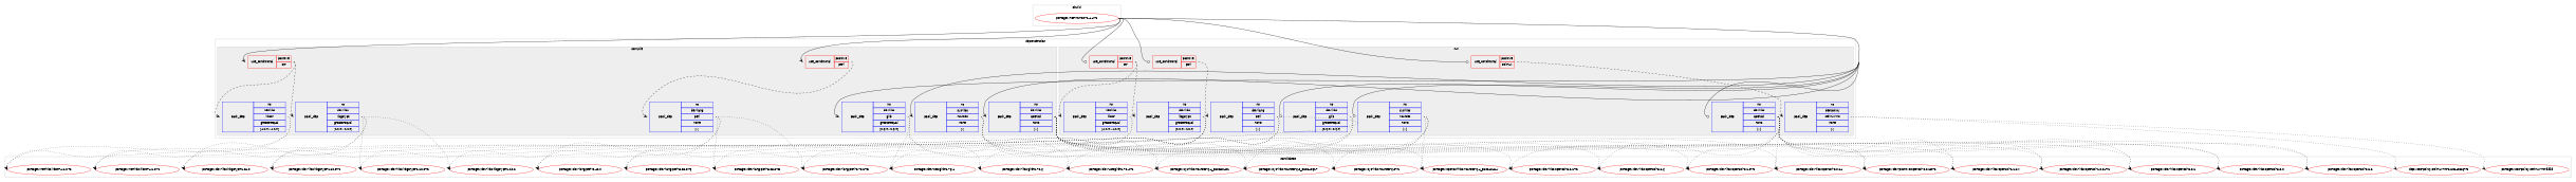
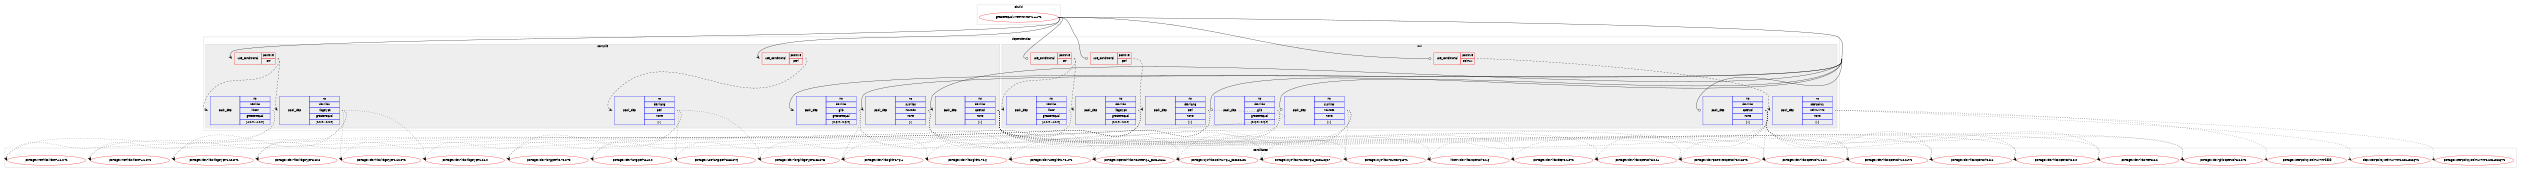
  digraph {
    compound=true
    concentrate=true
    fontname=Helvetica
    fontsize=10
    newrank=true
    rankdir=TB
    ranksep=1.5
    node [color=red fontname=Helvetica fontsize=10]
    edge [arrowhead=vee headport=w style=dotted tailport=e weight=100]
-   n1 [label="portage://net-irc/irssi-1.4.4-r1" width=4]
+   n1 [label="greaterequal://net-irc/irssi-1.4.4-r1" width=4]
    n2 [color=blue label=<<TABLE BORDER="0" CELLBORDER="1" CELLSPACING="0" CELLPADDING="4" WIDTH="220"><TR><TD ROWSPAN="6" CELLPADDING="30">pack_dep</TD></TR><TR><TD WIDTH="110">no</TD></TR><TR><TD>dev-libs</TD></TR><TR><TD>libgcrypt</TD></TR><TR><TD>greaterequal</TD></TR><TR><TD>[1.2.0,,,1.2.0]</TD></TR></TABLE>> shape=none]
    n3 [color=blue label=<<TABLE BORDER="0" CELLBORDER="1" CELLSPACING="0" CELLPADDING="4" WIDTH="220"><TR><TD ROWSPAN="6" CELLPADDING="30">pack_dep</TD></TR><TR><TD WIDTH="110">no</TD></TR><TR><TD>net-libs</TD></TR><TR><TD>libotr</TD></TR><TR><TD>greaterequal</TD></TR><TR><TD>[4.1.0,,,4.1.0]</TD></TR></TABLE>> shape=none]
    n4 [label=<<TABLE BORDER="0" CELLBORDER="1" CELLSPACING="0" CELLPADDING="4"><TR><TD ROWSPAN="3" CELLPADDING="10">use_conditional</TD></TR><TR><TD>positive</TD></TR><TR><TD>otr</TD></TR></TABLE>> shape=none]
    n5 [color=blue label=<<TABLE BORDER="0" CELLBORDER="1" CELLSPACING="0" CELLPADDING="4" WIDTH="220"><TR><TD ROWSPAN="6" CELLPADDING="30">pack_dep</TD></TR><TR><TD WIDTH="110">no</TD></TR><TR><TD>dev-lang</TD></TR><TR><TD>perl</TD></TR><TR><TD>none</TD></TR><TR><TD>[,,]</TD></TR></TABLE>> shape=none]
    n6 [label=<<TABLE BORDER="0" CELLBORDER="1" CELLSPACING="0" CELLPADDING="4"><TR><TD ROWSPAN="3" CELLPADDING="10">use_conditional</TD></TR><TR><TD>positive</TD></TR><TR><TD>perl</TD></TR></TABLE>> shape=none]
    n7 [color=blue label=<<TABLE BORDER="0" CELLBORDER="1" CELLSPACING="0" CELLPADDING="4" WIDTH="220"><TR><TD ROWSPAN="6" CELLPADDING="30">pack_dep</TD></TR><TR><TD WIDTH="110">no</TD></TR><TR><TD>dev-libs</TD></TR><TR><TD>glib</TD></TR><TR><TD>greaterequal</TD></TR><TR><TD>[2.6.0,,,2.6.0]</TD></TR></TABLE>> shape=none]
    n8 [color=blue label=<<TABLE BORDER="0" CELLBORDER="1" CELLSPACING="0" CELLPADDING="4" WIDTH="220"><TR><TD ROWSPAN="6" CELLPADDING="30">pack_dep</TD></TR><TR><TD WIDTH="110">no</TD></TR><TR><TD>dev-libs</TD></TR><TR><TD>openssl</TD></TR><TR><TD>none</TD></TR><TR><TD>[,,]</TD></TR></TABLE>> shape=none]
    n9 [color=blue label=<<TABLE BORDER="0" CELLBORDER="1" CELLSPACING="0" CELLPADDING="4" WIDTH="220"><TR><TD ROWSPAN="6" CELLPADDING="30">pack_dep</TD></TR><TR><TD WIDTH="110">no</TD></TR><TR><TD>sys-libs</TD></TR><TR><TD>ncurses</TD></TR><TR><TD>none</TD></TR><TR><TD>[,,]</TD></TR></TABLE>> shape=none]
    n10 [color=blue label=<<TABLE BORDER="0" CELLBORDER="1" CELLSPACING="0" CELLPADDING="4" WIDTH="220"><TR><TD ROWSPAN="6" CELLPADDING="30">pack_dep</TD></TR><TR><TD WIDTH="110">no</TD></TR><TR><TD>dev-libs</TD></TR><TR><TD>libgcrypt</TD></TR><TR><TD>greaterequal</TD></TR><TR><TD>[1.2.0,,,1.2.0]</TD></TR></TABLE>> shape=none]
    n11 [color=blue label=<<TABLE BORDER="0" CELLBORDER="1" CELLSPACING="0" CELLPADDING="4" WIDTH="220"><TR><TD ROWSPAN="6" CELLPADDING="30">pack_dep</TD></TR><TR><TD WIDTH="110">no</TD></TR><TR><TD>net-libs</TD></TR><TR><TD>libotr</TD></TR><TR><TD>greaterequal</TD></TR><TR><TD>[4.1.0,,,4.1.0]</TD></TR></TABLE>> shape=none]
    n12 [label=<<TABLE BORDER="0" CELLBORDER="1" CELLSPACING="0" CELLPADDING="4"><TR><TD ROWSPAN="3" CELLPADDING="10">use_conditional</TD></TR><TR><TD>positive</TD></TR><TR><TD>otr</TD></TR></TABLE>> shape=none]
    n13 [color=blue label=<<TABLE BORDER="0" CELLBORDER="1" CELLSPACING="0" CELLPADDING="4" WIDTH="220"><TR><TD ROWSPAN="6" CELLPADDING="30">pack_dep</TD></TR><TR><TD WIDTH="110">no</TD></TR><TR><TD>dev-lang</TD></TR><TR><TD>perl</TD></TR><TR><TD>none</TD></TR><TR><TD>[,,]</TD></TR></TABLE>> shape=none]
    n14 [label=<<TABLE BORDER="0" CELLBORDER="1" CELLSPACING="0" CELLPADDING="4"><TR><TD ROWSPAN="3" CELLPADDING="10">use_conditional</TD></TR><TR><TD>positive</TD></TR><TR><TD>perl</TD></TR></TABLE>> shape=none]
    n15 [color=blue label=<<TABLE BORDER="0" CELLBORDER="1" CELLSPACING="0" CELLPADDING="4" WIDTH="220"><TR><TD ROWSPAN="6" CELLPADDING="30">pack_dep</TD></TR><TR><TD WIDTH="110">no</TD></TR><TR><TD>sec-policy</TD></TR><TR><TD>selinux-irc</TD></TR><TR><TD>none</TD></TR><TR><TD>[,,]</TD></TR></TABLE>> shape=none]
    n16 [label=<<TABLE BORDER="0" CELLBORDER="1" CELLSPACING="0" CELLPADDING="4"><TR><TD ROWSPAN="3" CELLPADDING="10">use_conditional</TD></TR><TR><TD>positive</TD></TR><TR><TD>selinux</TD></TR></TABLE>> shape=none]
    n17 [color=blue label=<<TABLE BORDER="0" CELLBORDER="1" CELLSPACING="0" CELLPADDING="4" WIDTH="220"><TR><TD ROWSPAN="6" CELLPADDING="30">pack_dep</TD></TR><TR><TD WIDTH="110">no</TD></TR><TR><TD>dev-libs</TD></TR><TR><TD>glib</TD></TR><TR><TD>greaterequal</TD></TR><TR><TD>[2.6.0,,,2.6.0]</TD></TR></TABLE>> shape=none]
    n18 [color=blue label=<<TABLE BORDER="0" CELLBORDER="1" CELLSPACING="0" CELLPADDING="4" WIDTH="220"><TR><TD ROWSPAN="6" CELLPADDING="30">pack_dep</TD></TR><TR><TD WIDTH="110">no</TD></TR><TR><TD>dev-libs</TD></TR><TR><TD>openssl</TD></TR><TR><TD>none</TD></TR><TR><TD>[,,]</TD></TR></TABLE>> shape=none]
    n19 [color=blue label=<<TABLE BORDER="0" CELLBORDER="1" CELLSPACING="0" CELLPADDING="4" WIDTH="220"><TR><TD ROWSPAN="6" CELLPADDING="30">pack_dep</TD></TR><TR><TD WIDTH="110">no</TD></TR><TR><TD>sys-libs</TD></TR><TR><TD>ncurses</TD></TR><TR><TD>none</TD></TR><TR><TD>[,,]</TD></TR></TABLE>> shape=none]
-   n20 [label="portage://dev-libs/libgcrypt-1.10.2" width=4]
+   n20 [label="portage://dev-libs/libgcrypt-5.10.2" width=4]
    n21 [label="portage://dev-libs/libgcrypt-1.10.3-r1" width=4]
    n22 [label="portage://dev-libs/libgcrypt-1.10.3-r2" width=4]
    n23 [label="portage://dev-libs/libgcrypt-1.11.0" width=4]
    n24 [label="portage://net-libs/libotr-4.1.1-r1" width=4]
    n25 [label="portage://net-libs/libotr-4.1.1-r2" width=4]
    n26 [label="portage://dev-lang/perl-5.78.2-r3" width=4]
-   n27 [label="portage://dev-lang/perl-5.38.2-r5" width=4]
-   n28 [label="portage://dev-lang/perl-5.38.2-r6" width=4]
+   n27 [label="portage://dev-lang/libgcrypt-5.38.2-r5" width=4]
+   n28 [label="portage://use-lang/perl-5.38.2-r6" width=4]
    n29 [label="portage://dev-lang/perl-5.40.0" width=4]
-   n30 [label="portage://dev-sec/glib-2.76.4" width=4]
+   n30 [label="portage://dev-libs/glib-2.76.4" width=4]
    n31 [label="portage://dev-use/glib-2.78.4-r1" width=4]
    n32 [label="portage://dev-libs/glib-2.78.6" width=4]
    n33 [label="portage://dev-libs/openssl-1.0.2u-r1" width=4]
    n34 [label="portage://dev-libs/openssl-1.1.1w" width=4]
    n35 [label="portage://dev-positive/openssl-3.0.13-r2" width=4]
    n36 [label="portage://dev-libs/openssl-3.0.14" width=4]
-   n37 [label="portage://dev-libs/openssl-3.1.5-r2" width=4]
-   n38 [label="portage://dev-libs/openssl-3.1.6" width=4]
-   n39 [label="portage://dev-libs/openssl-3.2.1-r2" width=4]
-   n40 [label="portage://dev-libs/openssl-3.2.2" width=4]
+   n37 [label="portage://dev-libs/dep-3.1.5-r2" width=4]
+   n38 [label="libotr://dev-libs/openssl-3.1.6" width=4]
+   n39 [label="portage://dev-glib/openssl-3.2.1-r2" width=4]
+   n40 [label="portage://dev-libs/net-3.2.2" width=4]
    n41 [label="portage://dev-libs/openssl-3.3.0" width=4]
    n42 [label="portage://dev-libs/openssl-3.3.1" width=4]
-   n43 [label="portage://sys-libs/ncurses-6.4_p20230401" width=4]
+   n43 [label="portage://sys-libs/selinux-6.4_p20230401" width=4]
    n44 [label="portage://openssl-libs/ncurses-6.4_p20240414" width=4]
    n45 [label="portage://sys-libs/ncurses-6.5-r1" width=4]
    n46 [label="portage://sys-libs/ncurses-6.5_p20240617" width=4]
+   n47 [label="portage://sec-policy/selinux-irc-2.20240226-r1" width=4]
    n48 [label="dep://sec-policy/selinux-irc-2.20240226-r2" width=4]
    n49 [label="portage://sec-policy/selinux-irc-9999" width=4]
    subgraph cluster_1 {
      color=gray
      label=<<i>ebuild</i>>
      rank=same
      n1
    }
    subgraph cluster_2 {
      color=gray
      label=<<i>dependencies</i>>
      subgraph cluster_3 {
        color=gray
        fillcolor="#eeeeee"
        label=<<i>compile</i>>
        style=filled
        subgraph sub_4 {
          color=gray
          fillcolor="#eeeeee"
          label=<<i>compile</i>>
          style=filled
          n4
          subgraph sub_5 {
            color=gray
            fillcolor="#eeeeee"
            label=<<i>compile</i>>
            style=filled
            n2
          }
          subgraph sub_6 {
            color=gray
            fillcolor="#eeeeee"
            label=<<i>compile</i>>
            style=filled
            n3
          }
        }
        subgraph sub_7 {
          color=gray
          fillcolor="#eeeeee"
          label=<<i>compile</i>>
          style=filled
          n6
          subgraph sub_8 {
            color=gray
            fillcolor="#eeeeee"
            label=<<i>compile</i>>
            style=filled
            n5
          }
        }
        subgraph sub_9 {
          color=gray
          fillcolor="#eeeeee"
          label=<<i>compile</i>>
          style=filled
          n7
        }
        subgraph sub_10 {
          color=gray
          fillcolor="#eeeeee"
          label=<<i>compile</i>>
          style=filled
          n8
        }
        subgraph sub_11 {
          color=gray
          fillcolor="#eeeeee"
          label=<<i>compile</i>>
          style=filled
          n9
        }
      }
      subgraph cluster_12 {
        color=gray
        fillcolor="#eeeeee"
        label=<<i>compile and run</i>>
        style=filled
      }
      subgraph cluster_13 {
        color=gray
        fillcolor="#eeeeee"
        label=<<i>run</i>>
        style=filled
        subgraph sub_14 {
          color=gray
          fillcolor="#eeeeee"
          label=<<i>run</i>>
          style=filled
          n12
          subgraph sub_15 {
            color=gray
            fillcolor="#eeeeee"
            label=<<i>run</i>>
            style=filled
            n10
          }
          subgraph sub_16 {
            color=gray
            fillcolor="#eeeeee"
            label=<<i>run</i>>
            style=filled
            n11
          }
        }
        subgraph sub_17 {
          color=gray
          fillcolor="#eeeeee"
          label=<<i>run</i>>
          style=filled
          n14
          subgraph sub_18 {
            color=gray
            fillcolor="#eeeeee"
            label=<<i>run</i>>
            style=filled
            n13
          }
        }
        subgraph sub_19 {
          color=gray
          fillcolor="#eeeeee"
          label=<<i>run</i>>
          style=filled
          n16
          subgraph sub_20 {
            color=gray
            fillcolor="#eeeeee"
            label=<<i>run</i>>
            style=filled
            n15
          }
        }
        subgraph sub_21 {
          color=gray
          fillcolor="#eeeeee"
          label=<<i>run</i>>
          style=filled
          n17
        }
        subgraph sub_22 {
          color=gray
          fillcolor="#eeeeee"
          label=<<i>run</i>>
          style=filled
          n18
        }
        subgraph sub_23 {
          color=gray
          fillcolor="#eeeeee"
          label=<<i>run</i>>
          style=filled
          n19
        }
      }
    }
    subgraph cluster_24 {
      color=gray
      label=<<i>candidates</i>>
      rank=same
      subgraph sub_25 {
        color=black
        label=<<i>candidates</i>>
        nodesep=1
        rank=same
        n20
        n21
        n22
        n23
      }
      subgraph sub_26 {
        color=black
        label=<<i>candidates</i>>
        nodesep=1
        rank=same
        n24
        n25
      }
      subgraph sub_27 {
        color=black
        label=<<i>candidates</i>>
        nodesep=1
        rank=same
        n26
        n27
        n28
        n29
      }
      subgraph sub_28 {
        color=black
        label=<<i>candidates</i>>
        nodesep=1
        rank=same
        n30
        n31
        n32
      }
      subgraph sub_29 {
        color=black
        label=<<i>candidates</i>>
        nodesep=1
        rank=same
        n33
        n34
        n35
        n36
        n37
        n38
        n39
        n40
        n41
        n42
      }
      subgraph sub_30 {
        color=black
        label=<<i>candidates</i>>
        nodesep=1
        rank=same
        n43
        n44
        n45
        n46
      }
      subgraph sub_31 {
        color=black
        label=<<i>candidates</i>>
        nodesep=1
        rank=same
        n20
        n21
        n22
        n23
      }
      subgraph sub_32 {
        color=black
        label=<<i>candidates</i>>
        nodesep=1
        rank=same
        n24
        n25
      }
      subgraph sub_33 {
        color=black
        label=<<i>candidates</i>>
        nodesep=1
        rank=same
        n26
        n27
        n28
        n29
      }
      subgraph sub_34 {
        color=black
        label=<<i>candidates</i>>
        nodesep=1
        rank=same
+       n47
        n48
        n49
      }
      subgraph sub_35 {
        color=black
        label=<<i>candidates</i>>
        nodesep=1
        rank=same
        n30
        n31
        n32
      }
      subgraph sub_36 {
        color=black
        label=<<i>candidates</i>>
        nodesep=1
        rank=same
        n33
        n34
        n35
        n36
        n37
        n38
        n39
        n40
        n41
        n42
      }
      subgraph sub_37 {
        color=black
        label=<<i>candidates</i>>
        nodesep=1
        rank=same
        n43
        n44
        n45
        n46
      }
    }
    n1 -> n4 [style=solid weight=20]
    n1 -> n6 [style=solid weight=20]
    n1 -> n7 [style=solid weight=20]
    n1 -> n8 [style=solid weight=20]
    n1 -> n9 [style=solid weight=20]
    n1 -> n12 [arrowhead=odot style=solid weight=20]
    n1 -> n14 [arrowhead=odot style=solid weight=20]
    n1 -> n16 [arrowhead=odot style=solid weight=20]
    n1 -> n17 [arrowhead=odot style=solid weight=20]
    n1 -> n18 [arrowhead=odot style=solid weight=20]
    n1 -> n19 [arrowhead=odot style=solid weight=20]
    n2 -> n20
    n2 -> n21
    n2 -> n22
    n2 -> n23
    n3 -> n24
    n3 -> n25
    n4 -> n2 [style=dashed weight=20]
    n4 -> n3 [style=dashed weight=20]
    n5 -> n26
    n5 -> n27
    n5 -> n28
    n5 -> n29
    n6 -> n5 [style=dashed weight=20]
    n7 -> n30
    n7 -> n31
    n7 -> n32
    n8 -> n33
    n8 -> n34
    n8 -> n35
    n8 -> n36
    n8 -> n37
    n8 -> n38
    n8 -> n39
    n8 -> n40
    n8 -> n41
    n8 -> n42
    n9 -> n43
    n9 -> n44
    n9 -> n45
    n9 -> n46
    n10 -> n20
    n10 -> n21
    n10 -> n22
    n10 -> n23
    n11 -> n24
    n11 -> n25
    n12 -> n10 [style=dashed weight=20]
    n12 -> n11 [style=dashed weight=20]
    n13 -> n26
    n13 -> n27
    n13 -> n28
    n13 -> n29
    n14 -> n13 [style=dashed weight=20]
+   n15 -> n47
    n15 -> n48
    n15 -> n49
    n16 -> n15 [style=dashed weight=20]
    n17 -> n30
    n17 -> n31
    n17 -> n32
    n18 -> n33
    n18 -> n34
    n18 -> n35
    n18 -> n36
    n18 -> n37
    n18 -> n38
    n18 -> n39
    n18 -> n40
    n18 -> n41
    n18 -> n42
    n19 -> n43
    n19 -> n44
    n19 -> n45
    n19 -> n46
  }
